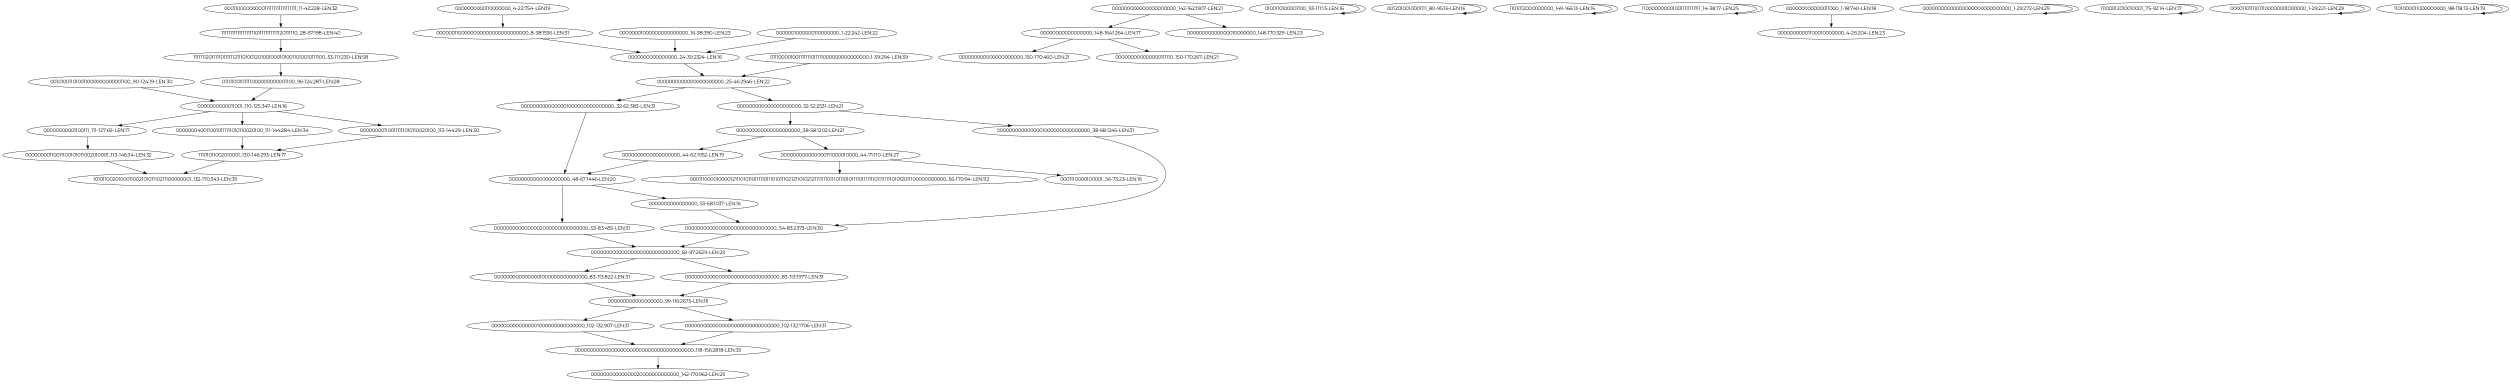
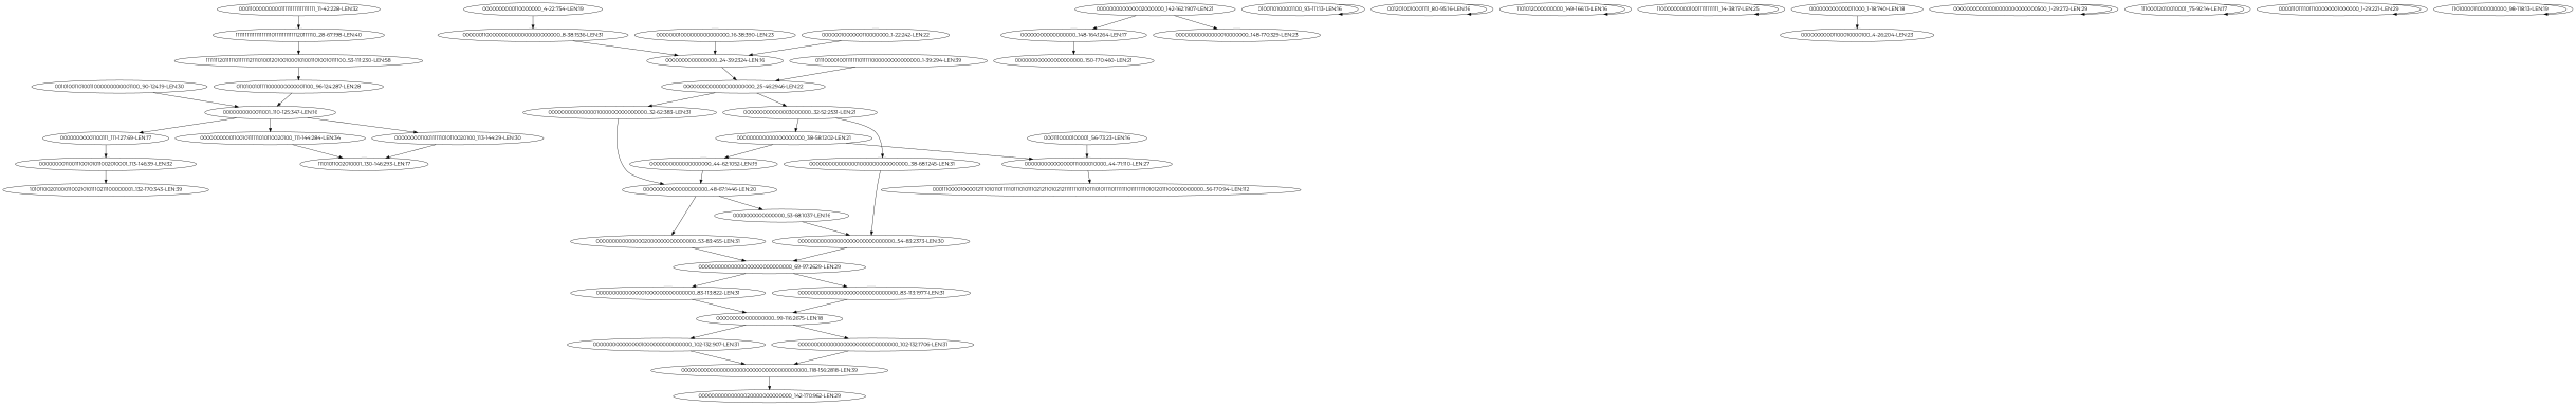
  digraph {
    fontname=Montserrat
    node [fontname=Montserrat]
    edge [fontname=Montserrat]
    "0110100101111000000000001100_96-124:287-LEN:28"
    "0000000000011001_110-125:347-LEN:16"
    "00000000001100111_111-127:69-LEN:17"
-   "0000000000110010111111010110020100_111-144:284-LEN:34" [label="0000000400110010111111010110020100_111-144:284-LEN:34"]
+   "0000000000110010111111010110020100_111-144:284-LEN:34"
    "000000001100111111010110020100_113-144:29-LEN:30"
-   "00000000110011100101011002010001_113-146:34-LEN:32"
+   "00000000110011100101011002010001_113-146:34-LEN:32" [label="00000000110011100101011002010001_113-146:39-LEN:32"]
    "11101011002010001_130-146:293-LEN:17"
    "0000000000000002000000000000000_53-83:455-LEN:31"
    "00000000000000000000000000000_69-97:2629-LEN:29"
    "0000000000000001000000000000000_83-113:822-LEN:31"
    "0000000000000000000000000000000_83-113:1977-LEN:31"
    "000000000000000000_99-116:2675-LEN:18"
    "0000000000000000000000_25-46:2946-LEN:22"
-   "000000000000000000000_32-52:2531-LEN:21"
+   "000000000000000000000_32-52:2531-LEN:21" [label="000000000000003000000_32-52:2531-LEN:21"]
    "0000000000000001000000000000000_32-62:383-LEN:31"
    "0000000000000001000000000000000_38-68:1245-LEN:31"
    "000000000000000000000_38-58:1202-LEN:21"
    "00000000000000000000_48-67:1446-LEN:20"
    "000000000000000000000000000000_54-83:2373-LEN:30"
    "0000000000000000000_44-62:1052-LEN:19"
    "000000000000000111000010000_44-71:110-LEN:27"
    "0000000000000000_53-68:1037-LEN:16"
    "0000000000110000000_4-22:754-LEN:19"
    "0000001100000000000000000000000_8-38:1536-LEN:31"
    "0000000000000000_24-39:2324-LEN:16"
    "0000000000000001000000000000000_102-132:907-LEN:31"
    "000000000000000000000000000000000000000_118-156:2818-LEN:39"
    "00000000000000020000000000000_142-170:962-LEN:29"
-   "000000000000000000000_142-162:1907-LEN:21"
+   "000000000000000000000_142-162:1907-LEN:21" [label="000000000000002000000_142-162:1907-LEN:21"]
    "00000000000000000_148-164:1264-LEN:17"
    "00000000000000010000000_148-170:329-LEN:23"
    "0100110100001100_93-111:13-LEN:16"
    "00011000000000111111111111111111_11-42:228-LEN:32"
    "1111111111111111111011111111111120111110_28-67:198-LEN:40"
    "1111111201111101111112111010012010010001010011010010111100_53-111:230-LEN:58"
    "101011002010001100210101110211100000001_132-170:343-LEN:39"
    "0012010010001111_80-95:16-LEN:16"
    "000000000000000000000_150-170:460-LEN:21"
-   "000000000000000111110_150-170:267-LEN:21"
    "1101012000000000_149-166:13-LEN:16"
    "0000000000000000000000000000000_102-132:1706-LEN:31"
    "1100000000010011111111111_14-38:17-LEN:25"
    "00000001000000000000000_16-38:390-LEN:23"
    "000000000000011000_1-18:740-LEN:18"
-   "00000000001100010000000_4-26:204-LEN:23"
+   "00000000001100010000000_4-26:204-LEN:23" [label="00000000001100010000100_4-26:204-LEN:23"]
    "011100001001111111011111000000000000000_1-39:294-LEN:39"
    "0001110000100001211101011011111011101011102121101021211111110111011101011110111111101111111101012011100000000000_56-170:94-LEN:112"
    "0001110000100001_56-73:23-LEN:16"
    "001010011010011000000000001100_90-124:19-LEN:30"
-   "00000000000000000000000000000_1-29:272-LEN:29"
+   "00000000000000000000000000000_1-29:272-LEN:29" [label="00000000000000000000000000500_1-29:272-LEN:29"]
    "11100012010010001_75-92:14-LEN:17"
    "00001101111011100000001000000_1-29:221-LEN:29"
    "1101000011000000000_98-118:13-LEN:19"
    "0000001000000110000000_1-22:242-LEN:22"
    "0110100101111000000000001100_96-124:287-LEN:28" -> "0000000000011001_110-125:347-LEN:16"
    "0000000000011001_110-125:347-LEN:16" -> "00000000001100111_111-127:69-LEN:17"
    "0000000000011001_110-125:347-LEN:16" -> "0000000000110010111111010110020100_111-144:284-LEN:34"
    "0000000000011001_110-125:347-LEN:16" -> "000000001100111111010110020100_113-144:29-LEN:30"
    "00000000001100111_111-127:69-LEN:17" -> "00000000110011100101011002010001_113-146:34-LEN:32"
    "0000000000110010111111010110020100_111-144:284-LEN:34" -> "11101011002010001_130-146:293-LEN:17"
    "000000001100111111010110020100_113-144:29-LEN:30" -> "11101011002010001_130-146:293-LEN:17"
    "00000000110011100101011002010001_113-146:34-LEN:32" -> "101011002010001100210101110211100000001_132-170:343-LEN:39"
-   "11101011002010001_130-146:293-LEN:17" -> "101011002010001100210101110211100000001_132-170:343-LEN:39"
    "0000000000000002000000000000000_53-83:455-LEN:31" -> "00000000000000000000000000000_69-97:2629-LEN:29"
    "00000000000000000000000000000_69-97:2629-LEN:29" -> "0000000000000001000000000000000_83-113:822-LEN:31"
    "00000000000000000000000000000_69-97:2629-LEN:29" -> "0000000000000000000000000000000_83-113:1977-LEN:31"
    "0000000000000001000000000000000_83-113:822-LEN:31" -> "000000000000000000_99-116:2675-LEN:18"
    "0000000000000000000000000000000_83-113:1977-LEN:31" -> "000000000000000000_99-116:2675-LEN:18"
    "000000000000000000_99-116:2675-LEN:18" -> "0000000000000001000000000000000_102-132:907-LEN:31"
    "000000000000000000_99-116:2675-LEN:18" -> "0000000000000000000000000000000_102-132:1706-LEN:31"
    "0000000000000000000000_25-46:2946-LEN:22" -> "000000000000000000000_32-52:2531-LEN:21"
    "0000000000000000000000_25-46:2946-LEN:22" -> "0000000000000001000000000000000_32-62:383-LEN:31"
    "000000000000000000000_32-52:2531-LEN:21" -> "0000000000000001000000000000000_38-68:1245-LEN:31"
    "000000000000000000000_32-52:2531-LEN:21" -> "000000000000000000000_38-58:1202-LEN:21"
    "0000000000000001000000000000000_32-62:383-LEN:31" -> "00000000000000000000_48-67:1446-LEN:20"
    "0000000000000001000000000000000_38-68:1245-LEN:31" -> "000000000000000000000000000000_54-83:2373-LEN:30"
    "000000000000000000000_38-58:1202-LEN:21" -> "0000000000000000000_44-62:1052-LEN:19"
    "000000000000000000000_38-58:1202-LEN:21" -> "000000000000000111000010000_44-71:110-LEN:27"
    "00000000000000000000_48-67:1446-LEN:20" -> "0000000000000002000000000000000_53-83:455-LEN:31"
    "00000000000000000000_48-67:1446-LEN:20" -> "0000000000000000_53-68:1037-LEN:16"
    "000000000000000000000000000000_54-83:2373-LEN:30" -> "00000000000000000000000000000_69-97:2629-LEN:29"
    "0000000000000000000_44-62:1052-LEN:19" -> "00000000000000000000_48-67:1446-LEN:20"
    "000000000000000111000010000_44-71:110-LEN:27" -> "0001110000100001211101011011111011101011102121101021211111110111011101011110111111101111111101012011100000000000_56-170:94-LEN:112"
-   "000000000000000111000010000_44-71:110-LEN:27" -> "0001110000100001_56-73:23-LEN:16"
+   "0001110000100001_56-73:23-LEN:16" -> "000000000000000111000010000_44-71:110-LEN:27"
    "0000000000000000_53-68:1037-LEN:16" -> "000000000000000000000000000000_54-83:2373-LEN:30"
    "0000000000110000000_4-22:754-LEN:19" -> "0000001100000000000000000000000_8-38:1536-LEN:31"
    "0000001100000000000000000000000_8-38:1536-LEN:31" -> "0000000000000000_24-39:2324-LEN:16"
    "0000000000000000_24-39:2324-LEN:16" -> "0000000000000000000000_25-46:2946-LEN:22"
    "0000000000000001000000000000000_102-132:907-LEN:31" -> "000000000000000000000000000000000000000_118-156:2818-LEN:39"
    "000000000000000000000000000000000000000_118-156:2818-LEN:39" -> "00000000000000020000000000000_142-170:962-LEN:29"
    "000000000000000000000_142-162:1907-LEN:21" -> "00000000000000000_148-164:1264-LEN:17"
    "000000000000000000000_142-162:1907-LEN:21" -> "00000000000000010000000_148-170:329-LEN:23"
    "00000000000000000_148-164:1264-LEN:17" -> "000000000000000000000_150-170:460-LEN:21"
-   "00000000000000000_148-164:1264-LEN:17" -> "000000000000000111110_150-170:267-LEN:21"
    "0100110100001100_93-111:13-LEN:16" -> "0100110100001100_93-111:13-LEN:16"
    "00011000000000111111111111111111_11-42:228-LEN:32" -> "1111111111111111111011111111111120111110_28-67:198-LEN:40"
    "1111111111111111111011111111111120111110_28-67:198-LEN:40" -> "1111111201111101111112111010012010010001010011010010111100_53-111:230-LEN:58"
    "1111111201111101111112111010012010010001010011010010111100_53-111:230-LEN:58" -> "0110100101111000000000001100_96-124:287-LEN:28"
    "0012010010001111_80-95:16-LEN:16" -> "0012010010001111_80-95:16-LEN:16"
    "1101012000000000_149-166:13-LEN:16" -> "1101012000000000_149-166:13-LEN:16"
    "0000000000000000000000000000000_102-132:1706-LEN:31" -> "000000000000000000000000000000000000000_118-156:2818-LEN:39"
    "1100000000010011111111111_14-38:17-LEN:25" -> "1100000000010011111111111_14-38:17-LEN:25"
    "00000001000000000000000_16-38:390-LEN:23" -> "0000000000000000_24-39:2324-LEN:16"
    "000000000000011000_1-18:740-LEN:18" -> "00000000001100010000000_4-26:204-LEN:23"
    "011100001001111111011111000000000000000_1-39:294-LEN:39" -> "0000000000000000000000_25-46:2946-LEN:22"
    "001010011010011000000000001100_90-124:19-LEN:30" -> "0000000000011001_110-125:347-LEN:16"
    "00000000000000000000000000000_1-29:272-LEN:29" -> "00000000000000000000000000000_1-29:272-LEN:29"
    "11100012010010001_75-92:14-LEN:17" -> "11100012010010001_75-92:14-LEN:17"
    "00001101111011100000001000000_1-29:221-LEN:29" -> "00001101111011100000001000000_1-29:221-LEN:29"
    "1101000011000000000_98-118:13-LEN:19" -> "1101000011000000000_98-118:13-LEN:19"
    "0000001000000110000000_1-22:242-LEN:22" -> "0000000000000000_24-39:2324-LEN:16"
  }
